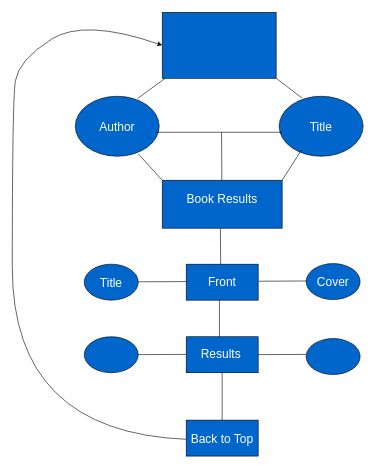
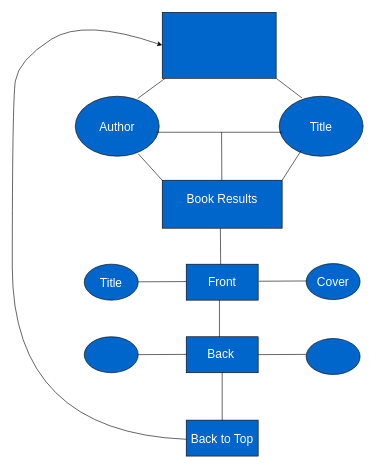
  <mxCell id="0" />
  <mxCell id="1" parent="0" />
  <mxCell id="2" value="" style="rounded=0;whiteSpace=wrap;html=1;labelBackgroundColor=none;fillColor=#0066CC;fontColor=#FFFFFF;align=left;" parent="1" vertex="1"><mxGeometry x="270" y="20" width="190" height="110" as="geometry" /></mxCell>
  <mxCell id="3" value="" style="ellipse;whiteSpace=wrap;html=1;labelBackgroundColor=none;fillColor=#0066CC;fontColor=#FFFFFF;align=left;" parent="1" vertex="1"><mxGeometry x="125" y="160" width="140" height="100" as="geometry" /></mxCell>
  <mxCell id="4" value="" style="ellipse;whiteSpace=wrap;html=1;labelBackgroundColor=none;fillColor=#0066CC;fontColor=#FFFFFF;align=left;" parent="1" vertex="1"><mxGeometry x="465" y="160" width="140" height="100" as="geometry" /></mxCell>
  <mxCell id="5" value="&lt;font style=&quot;font-size: 20px&quot;&gt;Author&lt;/font&gt;" style="text;html=1;strokeColor=none;fillColor=none;align=center;verticalAlign=middle;whiteSpace=wrap;rounded=0;labelBackgroundColor=none;fontColor=#FFFFFF;" parent="1" vertex="1"><mxGeometry x="120" y="185" width="150" height="50" as="geometry" /></mxCell>
  <mxCell id="6" value="&lt;span style=&quot;font-size: 20px&quot;&gt;Title&lt;/span&gt;" style="text;html=1;strokeColor=none;fillColor=none;align=center;verticalAlign=middle;whiteSpace=wrap;rounded=0;labelBackgroundColor=none;fontColor=#FFFFFF;" parent="1" vertex="1"><mxGeometry x="460" y="185" width="150" height="50" as="geometry" /></mxCell>
  <mxCell id="7" value="" style="rounded=0;whiteSpace=wrap;html=1;labelBackgroundColor=none;fillColor=#0066CC;fontColor=#FFFFFF;align=left;" parent="1" vertex="1"><mxGeometry x="270" y="300" width="200" height="80" as="geometry" /></mxCell>
  <mxCell id="8" value="&lt;font style=&quot;font-size: 20px&quot;&gt;Book Results&lt;/font&gt;" style="text;html=1;strokeColor=none;fillColor=none;align=center;verticalAlign=middle;whiteSpace=wrap;rounded=0;labelBackgroundColor=none;fontColor=#FFFFFF;" parent="1" vertex="1"><mxGeometry x="295" y="305" width="150" height="50" as="geometry" /></mxCell>
  <mxCell id="9" value="" style="endArrow=none;html=1;fontColor=#FFFFFF;exitX=0.743;exitY=0.037;exitDx=0;exitDy=0;exitPerimeter=0;" parent="1" source="3" edge="1"><mxGeometry width="50" height="50" relative="1" as="geometry"><mxPoint x="225" y="170" as="sourcePoint" /><mxPoint x="275" y="130" as="targetPoint" /></mxGeometry></mxCell>
  <mxCell id="10" value="" style="endArrow=none;html=1;fontColor=#FFFFFF;entryX=1;entryY=1;entryDx=0;entryDy=0;exitX=0.273;exitY=0.03;exitDx=0;exitDy=0;exitPerimeter=0;" parent="1" source="4" target="2" edge="1"><mxGeometry width="50" height="50" relative="1" as="geometry"><mxPoint x="490" y="180" as="sourcePoint" /><mxPoint x="540" y="130" as="targetPoint" /></mxGeometry></mxCell>
  <mxCell id="11" value="" style="endArrow=none;html=1;fontColor=#FFFFFF;" parent="1" edge="1"><mxGeometry width="50" height="50" relative="1" as="geometry"><mxPoint x="470" y="300" as="sourcePoint" /><mxPoint x="502" y="250" as="targetPoint" /></mxGeometry></mxCell>
  <mxCell id="12" value="" style="endArrow=none;html=1;fontColor=#FFFFFF;entryX=0.75;entryY=0.959;entryDx=0;entryDy=0;entryPerimeter=0;" parent="1" target="3" edge="1"><mxGeometry width="50" height="50" relative="1" as="geometry"><mxPoint x="270" y="300" as="sourcePoint" /><mxPoint x="240" y="260" as="targetPoint" /></mxGeometry></mxCell>
  <mxCell id="13" value="" style="endArrow=none;html=1;fontColor=#FFFFFF;" parent="1" edge="1"><mxGeometry width="50" height="50" relative="1" as="geometry"><mxPoint x="260" y="220" as="sourcePoint" /><mxPoint x="470" y="220" as="targetPoint" /></mxGeometry></mxCell>
  <mxCell id="14" value="" style="endArrow=none;html=1;fontColor=#FFFFFF;" parent="1" edge="1"><mxGeometry width="50" height="50" relative="1" as="geometry"><mxPoint x="369" y="220" as="sourcePoint" /><mxPoint x="369.41" y="300" as="targetPoint" /></mxGeometry></mxCell>
  <mxCell id="15" value="" style="endArrow=none;html=1;fontColor=#FFFFFF;entryX=0.45;entryY=0.992;entryDx=0;entryDy=0;entryPerimeter=0;exitX=0.479;exitY=0.02;exitDx=0;exitDy=0;exitPerimeter=0;" parent="1" source="17" edge="1"><mxGeometry width="50" height="50" relative="1" as="geometry"><mxPoint x="367" y="435" as="sourcePoint" /><mxPoint x="367" y="380.36" as="targetPoint" /></mxGeometry></mxCell>
  <mxCell id="16" value="" style="endArrow=none;html=1;fontColor=#FFFFFF;entryX=0.462;entryY=0.038;entryDx=0;entryDy=0;exitX=0.462;exitY=0.993;exitDx=0;exitDy=0;exitPerimeter=0;entryPerimeter=0;" parent="1" source="17" target="18" edge="1"><mxGeometry width="50" height="50" relative="1" as="geometry"><mxPoint x="365" y="515" as="sourcePoint" /><mxPoint x="365" y="570" as="targetPoint" /></mxGeometry></mxCell>
  <mxCell id="17" value="" style="rounded=0;whiteSpace=wrap;html=1;labelBackgroundColor=none;fillColor=#0066CC;fontColor=#FFFFFF;align=left;" parent="1" vertex="1"><mxGeometry x="310" y="440" width="120" height="60" as="geometry" /></mxCell>
  <mxCell id="18" value="" style="rounded=0;whiteSpace=wrap;html=1;labelBackgroundColor=none;fillColor=#0066CC;fontColor=#FFFFFF;align=left;" parent="1" vertex="1"><mxGeometry x="310" y="561" width="120" height="60" as="geometry" /></mxCell>
  <mxCell id="19" value="&lt;font style=&quot;font-size: 20px&quot;&gt;Front&lt;/font&gt;" style="text;html=1;strokeColor=none;fillColor=none;align=center;verticalAlign=middle;whiteSpace=wrap;rounded=0;labelBackgroundColor=none;fontColor=#FFFFFF;" parent="1" vertex="1"><mxGeometry x="295" y="444" width="150" height="50" as="geometry" /></mxCell>
- <mxCell id="20" value="&lt;font style=&quot;font-size: 20px&quot;&gt;Results&lt;/font&gt;" style="text;html=1;strokeColor=none;fillColor=none;align=center;verticalAlign=middle;whiteSpace=wrap;rounded=0;labelBackgroundColor=none;fontColor=#FFFFFF;" parent="1" vertex="1"><mxGeometry x="293" y="564" width="150" height="50" as="geometry" /></mxCell>
+ <mxCell id="20" value="&lt;font style=&quot;font-size: 20px&quot;&gt;Back&lt;/font&gt;" style="text;html=1;strokeColor=none;fillColor=none;align=center;verticalAlign=middle;whiteSpace=wrap;rounded=0;labelBackgroundColor=none;fontColor=#FFFFFF;" parent="1" vertex="1"><mxGeometry x="293" y="564" width="150" height="50" as="geometry" /></mxCell>
  <mxCell id="21" value="" style="ellipse;whiteSpace=wrap;html=1;labelBackgroundColor=none;fillColor=#0066CC;fontColor=#FFFFFF;align=left;" parent="1" vertex="1"><mxGeometry x="510" y="439" width="90" height="60" as="geometry" /></mxCell>
  <mxCell id="22" value="&lt;font style=&quot;font-size: 20px&quot;&gt;Cover&lt;/font&gt;" style="text;html=1;strokeColor=none;fillColor=none;align=center;verticalAlign=middle;whiteSpace=wrap;rounded=0;labelBackgroundColor=none;fontColor=#FFFFFF;" parent="1" vertex="1"><mxGeometry x="480" y="444" width="150" height="50" as="geometry" /></mxCell>
  <mxCell id="23" value="" style="ellipse;whiteSpace=wrap;html=1;labelBackgroundColor=none;fillColor=#0066CC;fontColor=#FFFFFF;align=left;" parent="1" vertex="1"><mxGeometry x="140" y="440" width="90" height="60" as="geometry" /></mxCell>
  <mxCell id="24" value="&lt;font style=&quot;font-size: 20px&quot;&gt;Title&lt;/font&gt;" style="text;html=1;strokeColor=none;fillColor=none;align=center;verticalAlign=middle;whiteSpace=wrap;rounded=0;labelBackgroundColor=none;fontColor=#FFFFFF;" parent="1" vertex="1"><mxGeometry x="110" y="445" width="150" height="50" as="geometry" /></mxCell>
  <mxCell id="25" value="" style="endArrow=none;html=1;fontColor=#FFFFFF;" parent="1" edge="1"><mxGeometry width="50" height="50" relative="1" as="geometry"><mxPoint x="230" y="469.41" as="sourcePoint" /><mxPoint x="310" y="469" as="targetPoint" /></mxGeometry></mxCell>
  <mxCell id="26" value="" style="endArrow=none;html=1;fontColor=#FFFFFF;" parent="1" edge="1"><mxGeometry width="50" height="50" relative="1" as="geometry"><mxPoint x="431" y="468.41" as="sourcePoint" /><mxPoint x="511" y="468" as="targetPoint" /></mxGeometry></mxCell>
  <mxCell id="27" value="" style="ellipse;whiteSpace=wrap;html=1;labelBackgroundColor=none;fillColor=#0066CC;fontColor=#FFFFFF;align=left;" parent="1" vertex="1"><mxGeometry x="140" y="561" width="90" height="60" as="geometry" /></mxCell>
  <mxCell id="28" value="" style="ellipse;whiteSpace=wrap;html=1;labelBackgroundColor=none;fillColor=#0066CC;fontColor=#FFFFFF;align=left;" parent="1" vertex="1"><mxGeometry x="510" y="564" width="90" height="60" as="geometry" /></mxCell>
  <mxCell id="29" value="" style="endArrow=none;html=1;fontColor=#FFFFFF;" parent="1" edge="1"><mxGeometry width="50" height="50" relative="1" as="geometry"><mxPoint x="430" y="590.82" as="sourcePoint" /><mxPoint x="510" y="590.41" as="targetPoint" /></mxGeometry></mxCell>
  <mxCell id="30" value="" style="endArrow=none;html=1;fontColor=#FFFFFF;" parent="1" edge="1"><mxGeometry width="50" height="50" relative="1" as="geometry"><mxPoint x="230" y="590.82" as="sourcePoint" /><mxPoint x="310" y="590.41" as="targetPoint" /></mxGeometry></mxCell>
  <mxCell id="31" value="" style="rounded=0;whiteSpace=wrap;html=1;labelBackgroundColor=none;fillColor=#0066CC;fontColor=#FFFFFF;align=left;" parent="1" vertex="1"><mxGeometry x="310" y="700" width="120" height="60" as="geometry" /></mxCell>
  <mxCell id="32" value="" style="endArrow=none;html=1;fontColor=#FFFFFF;entryX=0.5;entryY=0;entryDx=0;entryDy=0;" parent="1" target="31" edge="1"><mxGeometry width="50" height="50" relative="1" as="geometry"><mxPoint x="370" y="620" as="sourcePoint" /><mxPoint x="380" y="690" as="targetPoint" /></mxGeometry></mxCell>
  <mxCell id="33" value="&lt;font style=&quot;font-size: 20px&quot;&gt;Back to Top&lt;/font&gt;" style="text;html=1;strokeColor=none;fillColor=none;align=center;verticalAlign=middle;whiteSpace=wrap;rounded=0;labelBackgroundColor=none;fontColor=#FFFFFF;" parent="1" vertex="1"><mxGeometry x="295" y="705" width="150" height="50" as="geometry" /></mxCell>
  <mxCell id="34" value="" style="curved=1;endArrow=classic;html=1;fontColor=#FFFFFF;entryX=0;entryY=0.5;entryDx=0;entryDy=0;" parent="1" target="2" edge="1"><mxGeometry width="50" height="50" relative="1" as="geometry"><mxPoint x="310" y="732" as="sourcePoint" /><mxPoint x="265" y="50" as="targetPoint" /><Array as="points"><mxPoint x="20" y="720" /><mxPoint x="20" y="170" /><mxPoint x="30" y="100" /><mxPoint x="140" y="30" /></Array></mxGeometry></mxCell>
